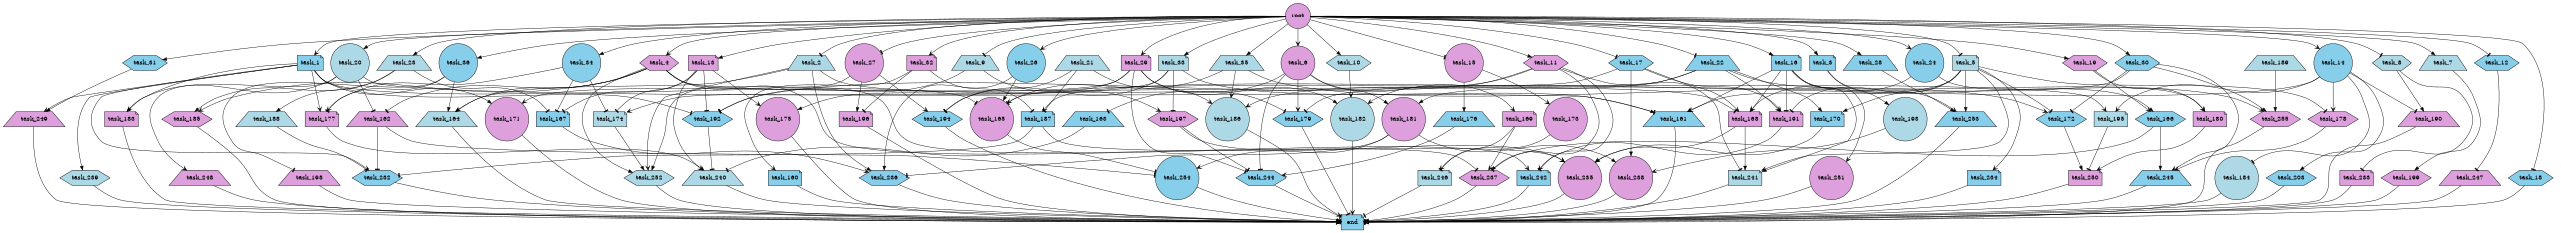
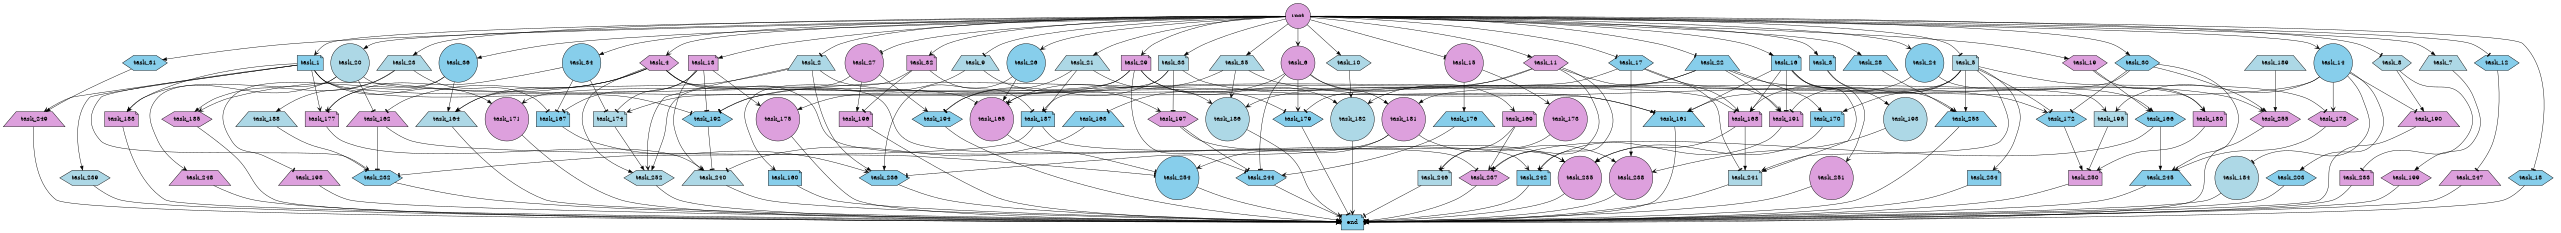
  digraph {
    node [fillcolor=plum shape=note style=filled]
    edge [arrowhead=vee]
    root [shape=circle]
    task_1 [fillcolor=skyblue]
    task_2 [fillcolor=lightblue shape=trapezium]
    task_3 [fillcolor=skyblue]
    task_4 [shape=hexagon]
    task_5 [fillcolor=lightblue]
    task_6 [shape=circle]
    task_7 [fillcolor=lightblue shape=trapezium]
    task_8 [fillcolor=lightblue shape=hexagon]
    task_9 [fillcolor=lightblue shape=trapezium]
    task_10 [fillcolor=lightblue shape=hexagon]
    task_11 [shape=hexagon]
    task_12 [fillcolor=skyblue shape=hexagon]
    task_13
    task_14 [fillcolor=skyblue shape=circle]
    task_15 [shape=circle]
    task_16 [fillcolor=skyblue]
    task_17 [fillcolor=skyblue shape=hexagon]
    task_18 [fillcolor=skyblue shape=hexagon]
    task_19 [shape=hexagon]
    task_20 [fillcolor=lightblue shape=circle]
    task_21 [fillcolor=lightblue shape=trapezium]
    task_22 [fillcolor=skyblue shape=trapezium]
    task_23 [fillcolor=lightblue shape=trapezium]
    task_24 [fillcolor=skyblue shape=circle]
    task_26 [fillcolor=skyblue shape=circle]
    task_27 [shape=circle]
    task_28 [fillcolor=skyblue shape=trapezium]
    task_29
    task_30 [fillcolor=skyblue shape=hexagon]
    task_31 [fillcolor=skyblue shape=hexagon]
    task_32
    task_33 [fillcolor=lightblue]
    task_34 [fillcolor=skyblue shape=circle]
    task_35 [fillcolor=lightblue shape=trapezium]
    task_36 [fillcolor=skyblue shape=circle]
    task_165 [shape=circle]
    task_171 [shape=circle]
    task_177
    task_183
    task_192 [fillcolor=skyblue shape=hexagon]
    task_232 [fillcolor=skyblue shape=hexagon]
    task_239 [fillcolor=lightblue shape=hexagon]
    task_249 [shape=trapezium]
    task_164 [fillcolor=lightblue shape=trapezium]
    task_168
    task_236 [fillcolor=skyblue shape=hexagon]
    task_252 [fillcolor=lightblue shape=hexagon]
    task_193 [fillcolor=lightblue shape=circle]
    task_253 [fillcolor=skyblue shape=trapezium]
    task_162 [shape=trapezium]
    task_185 [shape=hexagon]
    task_195 [fillcolor=lightblue]
    task_237 [shape=hexagon]
    task_242 [fillcolor=skyblue]
    task_161 [fillcolor=skyblue shape=trapezium]
    task_170 [fillcolor=skyblue]
    task_172 [fillcolor=skyblue shape=hexagon]
    task_178 [shape=hexagon]
    task_191
    task_234 [fillcolor=skyblue]
    task_241 [fillcolor=lightblue]
    task_163 [fillcolor=skyblue shape=trapezium]
    task_169
    task_179 [fillcolor=skyblue shape=hexagon]
    task_181 [shape=circle]
    task_244 [fillcolor=skyblue shape=hexagon]
    task_199 [shape=hexagon]
    task_190 [shape=trapezium]
    task_233
    task_197 [shape=hexagon]
    task_182 [fillcolor=lightblue shape=circle]
    task_247 [shape=trapezium]
    task_167 [fillcolor=skyblue]
    task_174 [fillcolor=lightblue]
    task_175 [shape=circle]
    task_240 [fillcolor=lightblue shape=trapezium]
    task_184 [fillcolor=lightblue shape=circle]
    n79 [fillcolor=skyblue label=task_203 shape=hexagon]
    task_173 [shape=circle]
    task_176 [fillcolor=skyblue shape=trapezium]
    task_166 [fillcolor=skyblue shape=hexagon]
    task_251 [shape=circle]
    task_238 [shape=circle]
    end [fillcolor=skyblue]
    task_180
    task_248 [shape=trapezium]
    task_186 [fillcolor=lightblue shape=circle]
    task_187 [fillcolor=skyblue]
    task_194 [fillcolor=skyblue shape=hexagon]
    task_255 [shape=hexagon]
    task_188 [fillcolor=lightblue shape=trapezium]
    task_196
    task_245 [fillcolor=skyblue shape=trapezium]
    task_160 [fillcolor=skyblue]
    task_198 [shape=trapezium]
    task_254 [fillcolor=skyblue shape=circle]
    task_235 [shape=circle]
    task_250
    task_246 [fillcolor=lightblue]
    task_189 [fillcolor=lightblue shape=trapezium]
    root -> task_1
    root -> task_2 [arrowhead=tee]
    root -> task_3 [arrowhead=normal]
    root -> task_4
    root -> task_5 [arrowhead=tee]
    root -> task_6
    root -> task_7 [arrowhead=normal]
    root -> task_8 [arrowhead=tee]
    root -> task_9 [arrowhead=tee]
    root -> task_10 [arrowhead=normal]
    root -> task_11 [arrowhead=normal]
    root -> task_12 [arrowhead=tee]
    root -> task_13 [arrowhead=normal]
    root -> task_14
    root -> task_15 [arrowhead=tee]
    root -> task_16 [arrowhead=normal]
    root -> task_17 [arrowhead=tee]
    root -> task_18 [arrowhead=tee]
    root -> task_19 [arrowhead=normal]
    root -> task_20 [arrowhead=normal]
+   root -> task_21 [arrowhead=normal]
    root -> task_22 [arrowhead=tee]
    root -> task_23 [arrowhead=normal]
    root -> task_24
    root -> task_26
    root -> task_27 [arrowhead=tee]
    root -> task_28 [arrowhead=normal]
    root -> task_29
    root -> task_30 [arrowhead=normal]
    root -> task_31 [arrowhead=normal]
    root -> task_32
    root -> task_33 [arrowhead=normal]
    root -> task_34 [arrowhead=normal]
    root -> task_35 [arrowhead=normal]
    root -> task_36 [arrowhead=normal]
    task_1 -> task_165 [arrowhead=tee]
    task_1 -> task_171 [arrowhead=normal]
    task_1 -> task_177
    task_1 -> task_183
    task_1 -> task_192 [arrowhead=tee]
    task_1 -> task_232
    task_1 -> task_239 [arrowhead=normal]
    task_1 -> task_249
    task_2 -> task_164 [arrowhead=normal]
    task_2 -> task_168 [arrowhead=tee]
    task_2 -> task_236 [arrowhead=normal]
    task_2 -> task_252
    task_3 -> task_193 [arrowhead=normal]
    task_3 -> task_253
    task_4 -> task_164
    task_4 -> task_252 [arrowhead=normal]
    task_4 -> task_162 [arrowhead=tee]
    task_4 -> task_185
    task_4 -> task_195
    task_4 -> task_237 [arrowhead=tee]
    task_4 -> task_242
    task_5 -> task_253 [arrowhead=normal]
    task_5 -> task_161
    task_5 -> task_170 [arrowhead=normal]
    task_5 -> task_172 [arrowhead=tee]
    task_5 -> task_178 [arrowhead=tee]
    task_5 -> task_191 [arrowhead=tee]
    task_5 -> task_234
    task_5 -> task_241
    task_6 -> task_163 [arrowhead=tee]
    task_6 -> task_169
    task_6 -> task_179
    task_6 -> task_181 [arrowhead=normal]
    task_6 -> task_244 [arrowhead=tee]
    task_7 -> task_199 [arrowhead=normal]
    task_8 -> task_190 [arrowhead=normal]
    task_8 -> task_233 [arrowhead=tee]
    task_9 -> task_192 [arrowhead=tee]
    task_9 -> task_197
    task_10 -> task_182
    task_11 -> task_192 [arrowhead=tee]
    task_11 -> task_237 [arrowhead=tee]
    task_11 -> task_242 [arrowhead=tee]
    task_11 -> task_241 [arrowhead=tee]
    task_11 -> task_182
    task_12 -> task_247 [arrowhead=tee]
    task_13 -> task_192 [arrowhead=tee]
    task_13 -> task_167 [arrowhead=tee]
    task_13 -> task_174 [arrowhead=tee]
    task_13 -> task_175
    task_13 -> task_240
    task_14 -> task_195
    task_14 -> task_178
    task_14 -> task_179 [arrowhead=tee]
    task_14 -> task_190 [arrowhead=tee]
    task_14 -> task_184 [arrowhead=tee]
    task_14 -> n79 [arrowhead=normal]
    task_15 -> task_173
    task_15 -> task_176 [arrowhead=normal]
    task_16 -> task_168
    task_16 -> task_161
    task_16 -> task_191 [arrowhead=tee]
    task_16 -> task_241 [arrowhead=normal]
    task_16 -> task_166 [arrowhead=normal]
    task_16 -> task_251
    task_17 -> task_165
    task_17 -> task_168
    task_17 -> task_191
    task_17 -> task_238 [arrowhead=normal]
    task_18 -> end [arrowhead=normal]
    task_19 -> task_166
    task_19 -> task_180
    task_20 -> task_183 [arrowhead=normal]
    task_20 -> task_162 [arrowhead=tee]
    task_20 -> task_161 [arrowhead=tee]
    task_20 -> task_248
    task_21 -> task_186
    task_21 -> task_187 [arrowhead=tee]
    task_21 -> task_194 [arrowhead=tee]
    task_22 -> task_170 [arrowhead=normal]
    task_22 -> task_191
    task_22 -> task_186
    task_22 -> task_187
    task_22 -> task_255
    task_23 -> task_185 [arrowhead=normal]
    task_23 -> task_167 [arrowhead=tee]
    task_23 -> task_188 [arrowhead=normal]
    task_24 -> task_168
    task_24 -> task_180
    task_26 -> task_165 [arrowhead=normal]
    task_26 -> task_236 [arrowhead=normal]
    task_27 -> task_252 [arrowhead=normal]
    task_27 -> task_194
    task_27 -> task_196 [arrowhead=normal]
    task_28 -> task_253 [arrowhead=normal]
    task_29 -> task_171
    task_29 -> task_179 [arrowhead=tee]
    task_29 -> task_244 [arrowhead=tee]
    task_29 -> task_182 [arrowhead=normal]
    task_29 -> task_175 [arrowhead=normal]
    task_30 -> task_172 [arrowhead=tee]
    task_30 -> task_181 [arrowhead=normal]
    task_30 -> task_255 [arrowhead=normal]
    task_30 -> task_245
    task_31 -> task_249 [arrowhead=normal]
    task_32 -> task_187 [arrowhead=tee]
    task_32 -> task_196 [arrowhead=tee]
    task_32 -> task_160
    task_33 -> task_161 [arrowhead=normal]
    task_33 -> task_197 [arrowhead=tee]
    task_33 -> task_174
    task_33 -> task_194 [arrowhead=tee]
    task_34 -> task_177
    task_34 -> task_167 [arrowhead=tee]
    task_34 -> task_174 [arrowhead=tee]
    task_35 -> task_165 [arrowhead=tee]
    task_35 -> task_172
    task_35 -> task_186
    task_36 -> task_177 [arrowhead=tee]
    task_36 -> task_164 [arrowhead=normal]
    task_36 -> task_198 [arrowhead=tee]
    task_165 -> task_254 [arrowhead=tee]
    task_171 -> end
    task_177 -> task_240
    task_183 -> end [arrowhead=tee]
    task_192 -> task_240 [arrowhead=tee]
    task_232 -> end
    task_239 -> end
    task_249 -> end
    task_164 -> end [arrowhead=tee]
    task_168 -> task_241 [arrowhead=normal]
    task_168 -> task_235 [arrowhead=normal]
    task_236 -> end [arrowhead=normal]
    task_252 -> end
    task_193 -> task_238
    task_253 -> end [arrowhead=tee]
    task_162 -> task_232 [arrowhead=tee]
    task_162 -> task_254 [arrowhead=tee]
    task_185 -> end
    task_195 -> task_250 [arrowhead=tee]
    task_237 -> end [arrowhead=normal]
    task_242 -> end
    task_161 -> end [arrowhead=normal]
    task_170 -> task_235
    task_172 -> task_250 [arrowhead=normal]
    task_178 -> task_245
    task_191 -> task_242
    task_234 -> end [arrowhead=tee]
    task_241 -> end [arrowhead=tee]
    task_163 -> task_240 [arrowhead=tee]
    task_169 -> task_237
    task_169 -> task_246 [arrowhead=tee]
    task_179 -> end [arrowhead=tee]
    task_181 -> task_236 [arrowhead=tee]
    task_181 -> task_238 [arrowhead=normal]
    task_181 -> task_254
    task_244 -> end [arrowhead=tee]
    task_199 -> end [arrowhead=tee]
    task_190 -> end [arrowhead=normal]
    task_233 -> end [arrowhead=normal]
    task_197 -> task_244 [arrowhead=tee]
    task_197 -> task_235
    task_182 -> end
    task_247 -> end [arrowhead=normal]
    task_167 -> task_236
    task_174 -> task_252 [arrowhead=normal]
    task_175 -> end [arrowhead=normal]
    task_240 -> end
    task_184 -> end
    n79 -> end [arrowhead=normal]
    task_173 -> task_246
    task_176 -> task_244
    task_166 -> task_237 [arrowhead=normal]
    task_166 -> task_245 [arrowhead=normal]
    task_251 -> end [arrowhead=normal]
    task_238 -> end [arrowhead=tee]
    task_180 -> task_250
    task_248 -> end [arrowhead=normal]
    task_186 -> end
    task_187 -> task_232 [arrowhead=tee]
    task_187 -> task_235
    task_194 -> end
    task_255 -> end [arrowhead=tee]
    task_188 -> task_232 [arrowhead=tee]
    task_196 -> end [arrowhead=normal]
    task_245 -> end [arrowhead=tee]
    task_160 -> end [arrowhead=tee]
    task_198 -> end [arrowhead=normal]
    task_254 -> end [arrowhead=normal]
    task_235 -> end
    task_250 -> end
    task_246 -> end [arrowhead=tee]
    task_189 -> task_255 [arrowhead=normal]
  }
